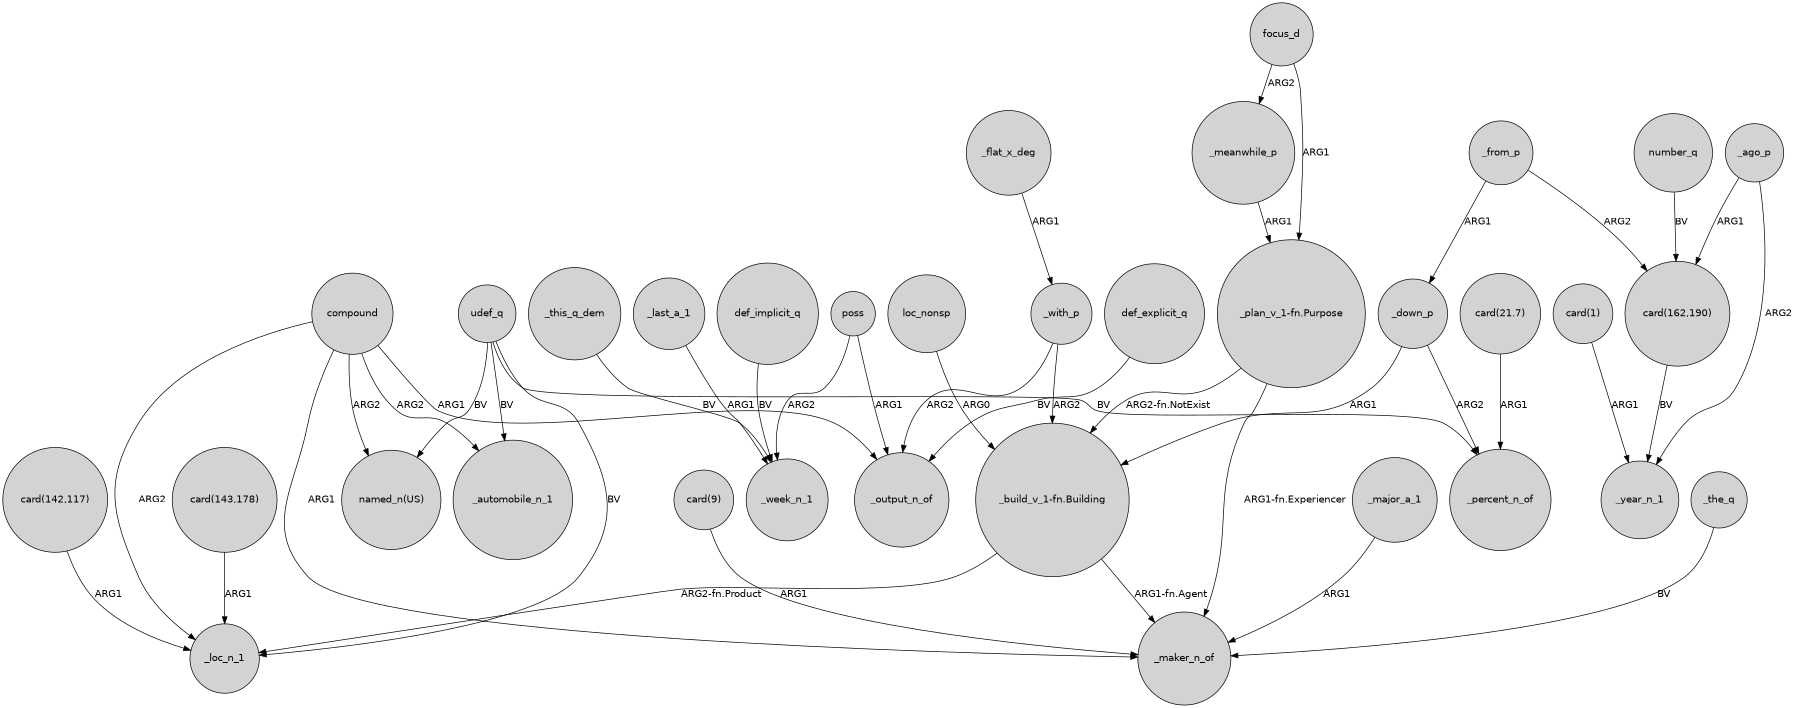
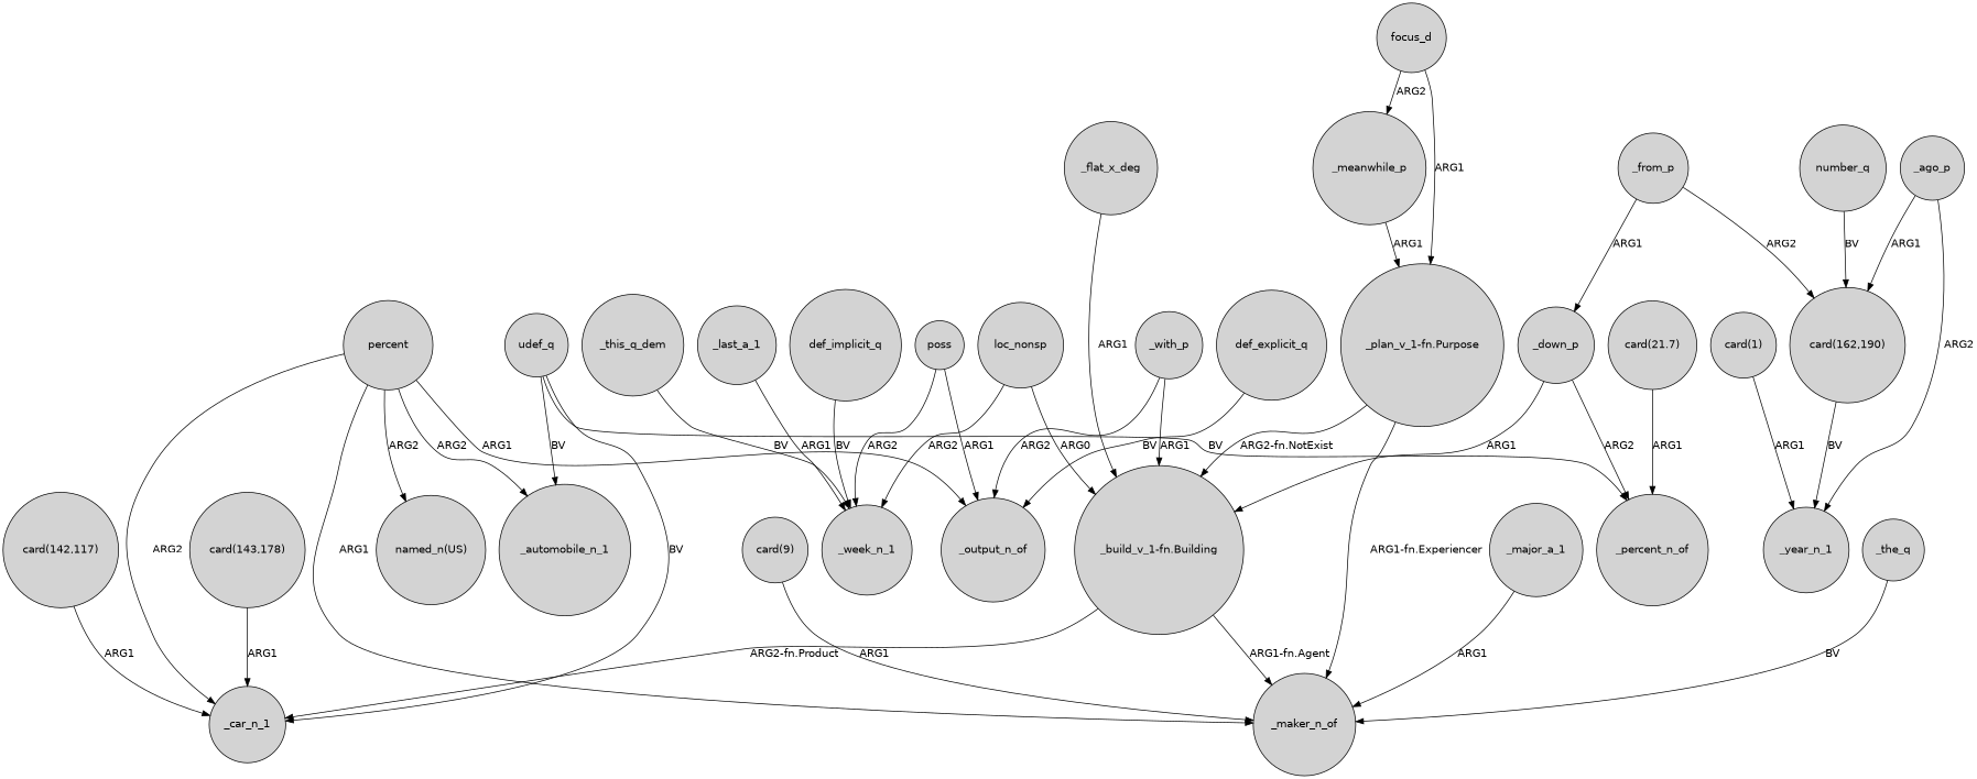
  digraph {
    fontname="DejaVu Sans"
    node [fontname="DejaVu Sans" shape=circle style=filled]
    edge [fontname="DejaVu Sans"]
    _meanwhile_p
    "_plan_v_1-fn.Purpose"
    _maker_n_of
    "_build_v_1-fn.Building"
-   _car_n_1 [label=_loc_n_1]
+   _car_n_1
    "card(9)"
    loc_nonsp
    _week_n_1
    _ago_p
    "card(162,190)"
    _year_n_1
    focus_d
    udef_q
    "named_n(US)"
    _automobile_n_1
    _percent_n_of
    def_implicit_q
    poss
    _output_n_of
-   compound
+   compound [label=percent]
    _with_p
    _from_p
    _down_p
    _major_a_1
    _the_q
    "card(143,178)"
    def_explicit_q
    _flat_x_deg
    number_q
    "card(142,117)"
    _this_q_dem
    _last_a_1
    "card(1)"
    n34 [label="card(21.7)"]
    _meanwhile_p -> "_plan_v_1-fn.Purpose" [label=ARG1]
    "_plan_v_1-fn.Purpose" -> _maker_n_of [label="ARG1-fn.Experiencer"]
    "_plan_v_1-fn.Purpose" -> "_build_v_1-fn.Building" [label="ARG2-fn.NotExist"]
    "_build_v_1-fn.Building" -> _maker_n_of [label="ARG1-fn.Agent"]
    "_build_v_1-fn.Building" -> _car_n_1 [label="ARG2-fn.Product"]
    "card(9)" -> _maker_n_of [label=ARG1]
    loc_nonsp -> "_build_v_1-fn.Building" [label=ARG0]
+   loc_nonsp -> _week_n_1 [label=ARG2]
    _ago_p -> "card(162,190)" [label=ARG1]
    _ago_p -> _year_n_1 [label=ARG2]
    "card(162,190)" -> _year_n_1 [label=BV]
    focus_d -> _meanwhile_p [label=ARG2]
    focus_d -> "_plan_v_1-fn.Purpose" [label=ARG1]
    udef_q -> _car_n_1 [label=BV]
-   udef_q -> "named_n(US)" [label=BV]
    udef_q -> _automobile_n_1 [label=BV]
    udef_q -> _percent_n_of [label=BV]
    def_implicit_q -> _week_n_1 [label=BV]
    poss -> _week_n_1 [label=ARG2]
    poss -> _output_n_of [label=ARG1]
    compound -> _maker_n_of [label=ARG1]
    compound -> _car_n_1 [label=ARG2]
    compound -> "named_n(US)" [label=ARG2]
    compound -> _automobile_n_1 [label=ARG2]
    compound -> _output_n_of [label=ARG1]
-   _with_p -> "_build_v_1-fn.Building" [label=ARG2]
+   _with_p -> "_build_v_1-fn.Building" [label=ARG1]
    _with_p -> _output_n_of [label=ARG2]
    _from_p -> "card(162,190)" [label=ARG2]
    _from_p -> _down_p [label=ARG1]
    _down_p -> "_build_v_1-fn.Building" [label=ARG1]
    _down_p -> _percent_n_of [label=ARG2]
    _major_a_1 -> _maker_n_of [label=ARG1]
    _the_q -> _maker_n_of [label=BV]
    "card(143,178)" -> _car_n_1 [label=ARG1]
    def_explicit_q -> _output_n_of [label=BV]
-   _flat_x_deg -> _with_p [label=ARG1]
+   _flat_x_deg -> "_build_v_1-fn.Building" [label=ARG1]
    number_q -> "card(162,190)" [label=BV]
    "card(142,117)" -> _car_n_1 [label=ARG1]
    _this_q_dem -> _week_n_1 [label=BV]
    _last_a_1 -> _week_n_1 [label=ARG1]
    "card(1)" -> _year_n_1 [label=ARG1]
    n34 -> _percent_n_of [label=ARG1]
  }
